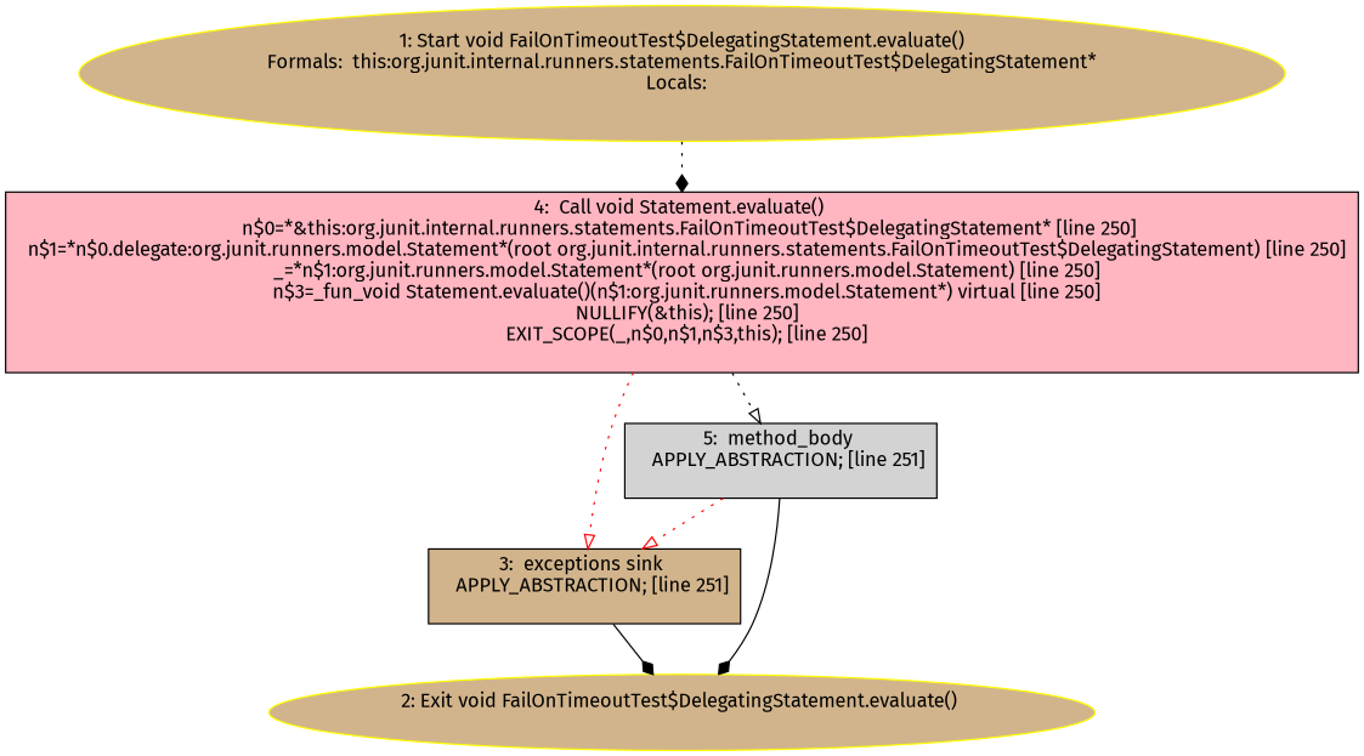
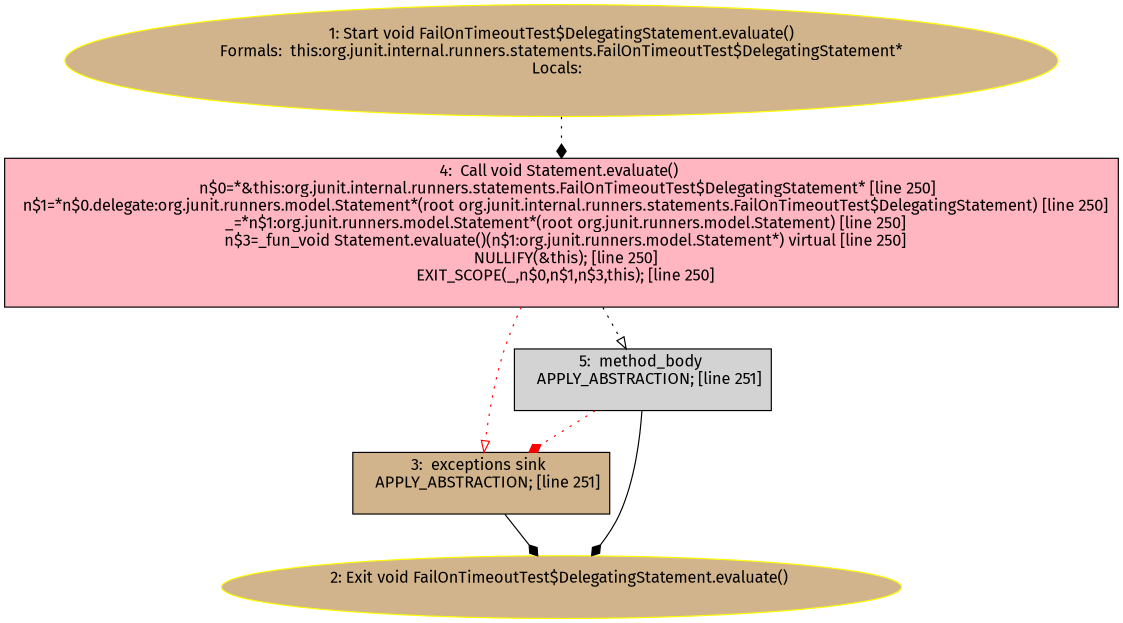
  digraph {
    fontname="Fira Sans"
    node [style=filled fillcolor=tan fontname="Fira Sans" shape=box]
    edge [style=dotted arrowhead=diamond fontname="Fira Sans"]
    n1 [color=yellow label="1: Start void FailOnTimeoutTest$DelegatingStatement.evaluate()\nFormals:  this:org.junit.internal.runners.statements.FailOnTimeoutTest$DelegatingStatement*\nLocals:  \n  " shape=""]
    n2 [label="4:  Call void Statement.evaluate() \n   n$0=*&this:org.junit.internal.runners.statements.FailOnTimeoutTest$DelegatingStatement* [line 250]\n  n$1=*n$0.delegate:org.junit.runners.model.Statement*(root org.junit.internal.runners.statements.FailOnTimeoutTest$DelegatingStatement) [line 250]\n  _=*n$1:org.junit.runners.model.Statement*(root org.junit.runners.model.Statement) [line 250]\n  n$3=_fun_void Statement.evaluate()(n$1:org.junit.runners.model.Statement*) virtual [line 250]\n  NULLIFY(&this); [line 250]\n  EXIT_SCOPE(_,n$0,n$1,n$3,this); [line 250]\n " fillcolor=lightpink]
    n3 [label="3:  exceptions sink \n   APPLY_ABSTRACTION; [line 251]\n "]
    n4 [label="5:  method_body \n   APPLY_ABSTRACTION; [line 251]\n " fillcolor=lightgrey]
    n5 [color=yellow label="2: Exit void FailOnTimeoutTest$DelegatingStatement.evaluate() \n  " shape=""]
    n1 -> n2
    n2 -> n3 [color=red arrowhead=onormal]
    n2 -> n4 [arrowhead=onormal]
    n3 -> n5 [style=solid]
-   n4 -> n3 [color=red arrowhead=onormal]
+   n4 -> n3 [color=red]
    n4 -> n5 [style=solid]
  }
